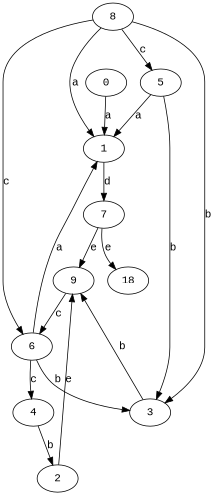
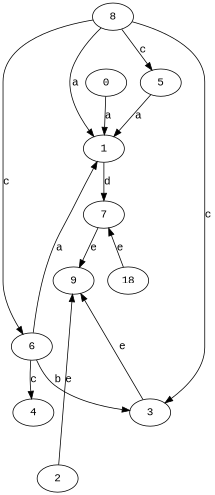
  strict digraph {
    fontname="Liberation Mono"
    node [fontname="Liberation Mono"]
    edge [fontname="Liberation Mono"]
    1
    7
    9
    n4 [label=18]
    2
    6
    3
    8
    5
    4
    0
    1 -> 7 [label=d]
    7 -> 9 [label=e]
-   7 -> n4 [label=e]
-   9 -> 6 [label=c]
+   n4 -> 7 [label=e]
    2 -> 9 [label=e]
    6 -> 1 [label=a]
    6 -> 3 [label=b]
    6 -> 4 [label=c]
-   3 -> 9 [label=b]
+   3 -> 9 [label=e]
    8 -> 1 [label=a]
    8 -> 6 [label=c]
-   8 -> 3 [label=b]
+   8 -> 3 [label=c]
    8 -> 5 [label=c]
    5 -> 1 [label=a]
-   5 -> 3 [label=b]
-   4 -> 2 [label=b]
    0 -> 1 [label=a]
  }
